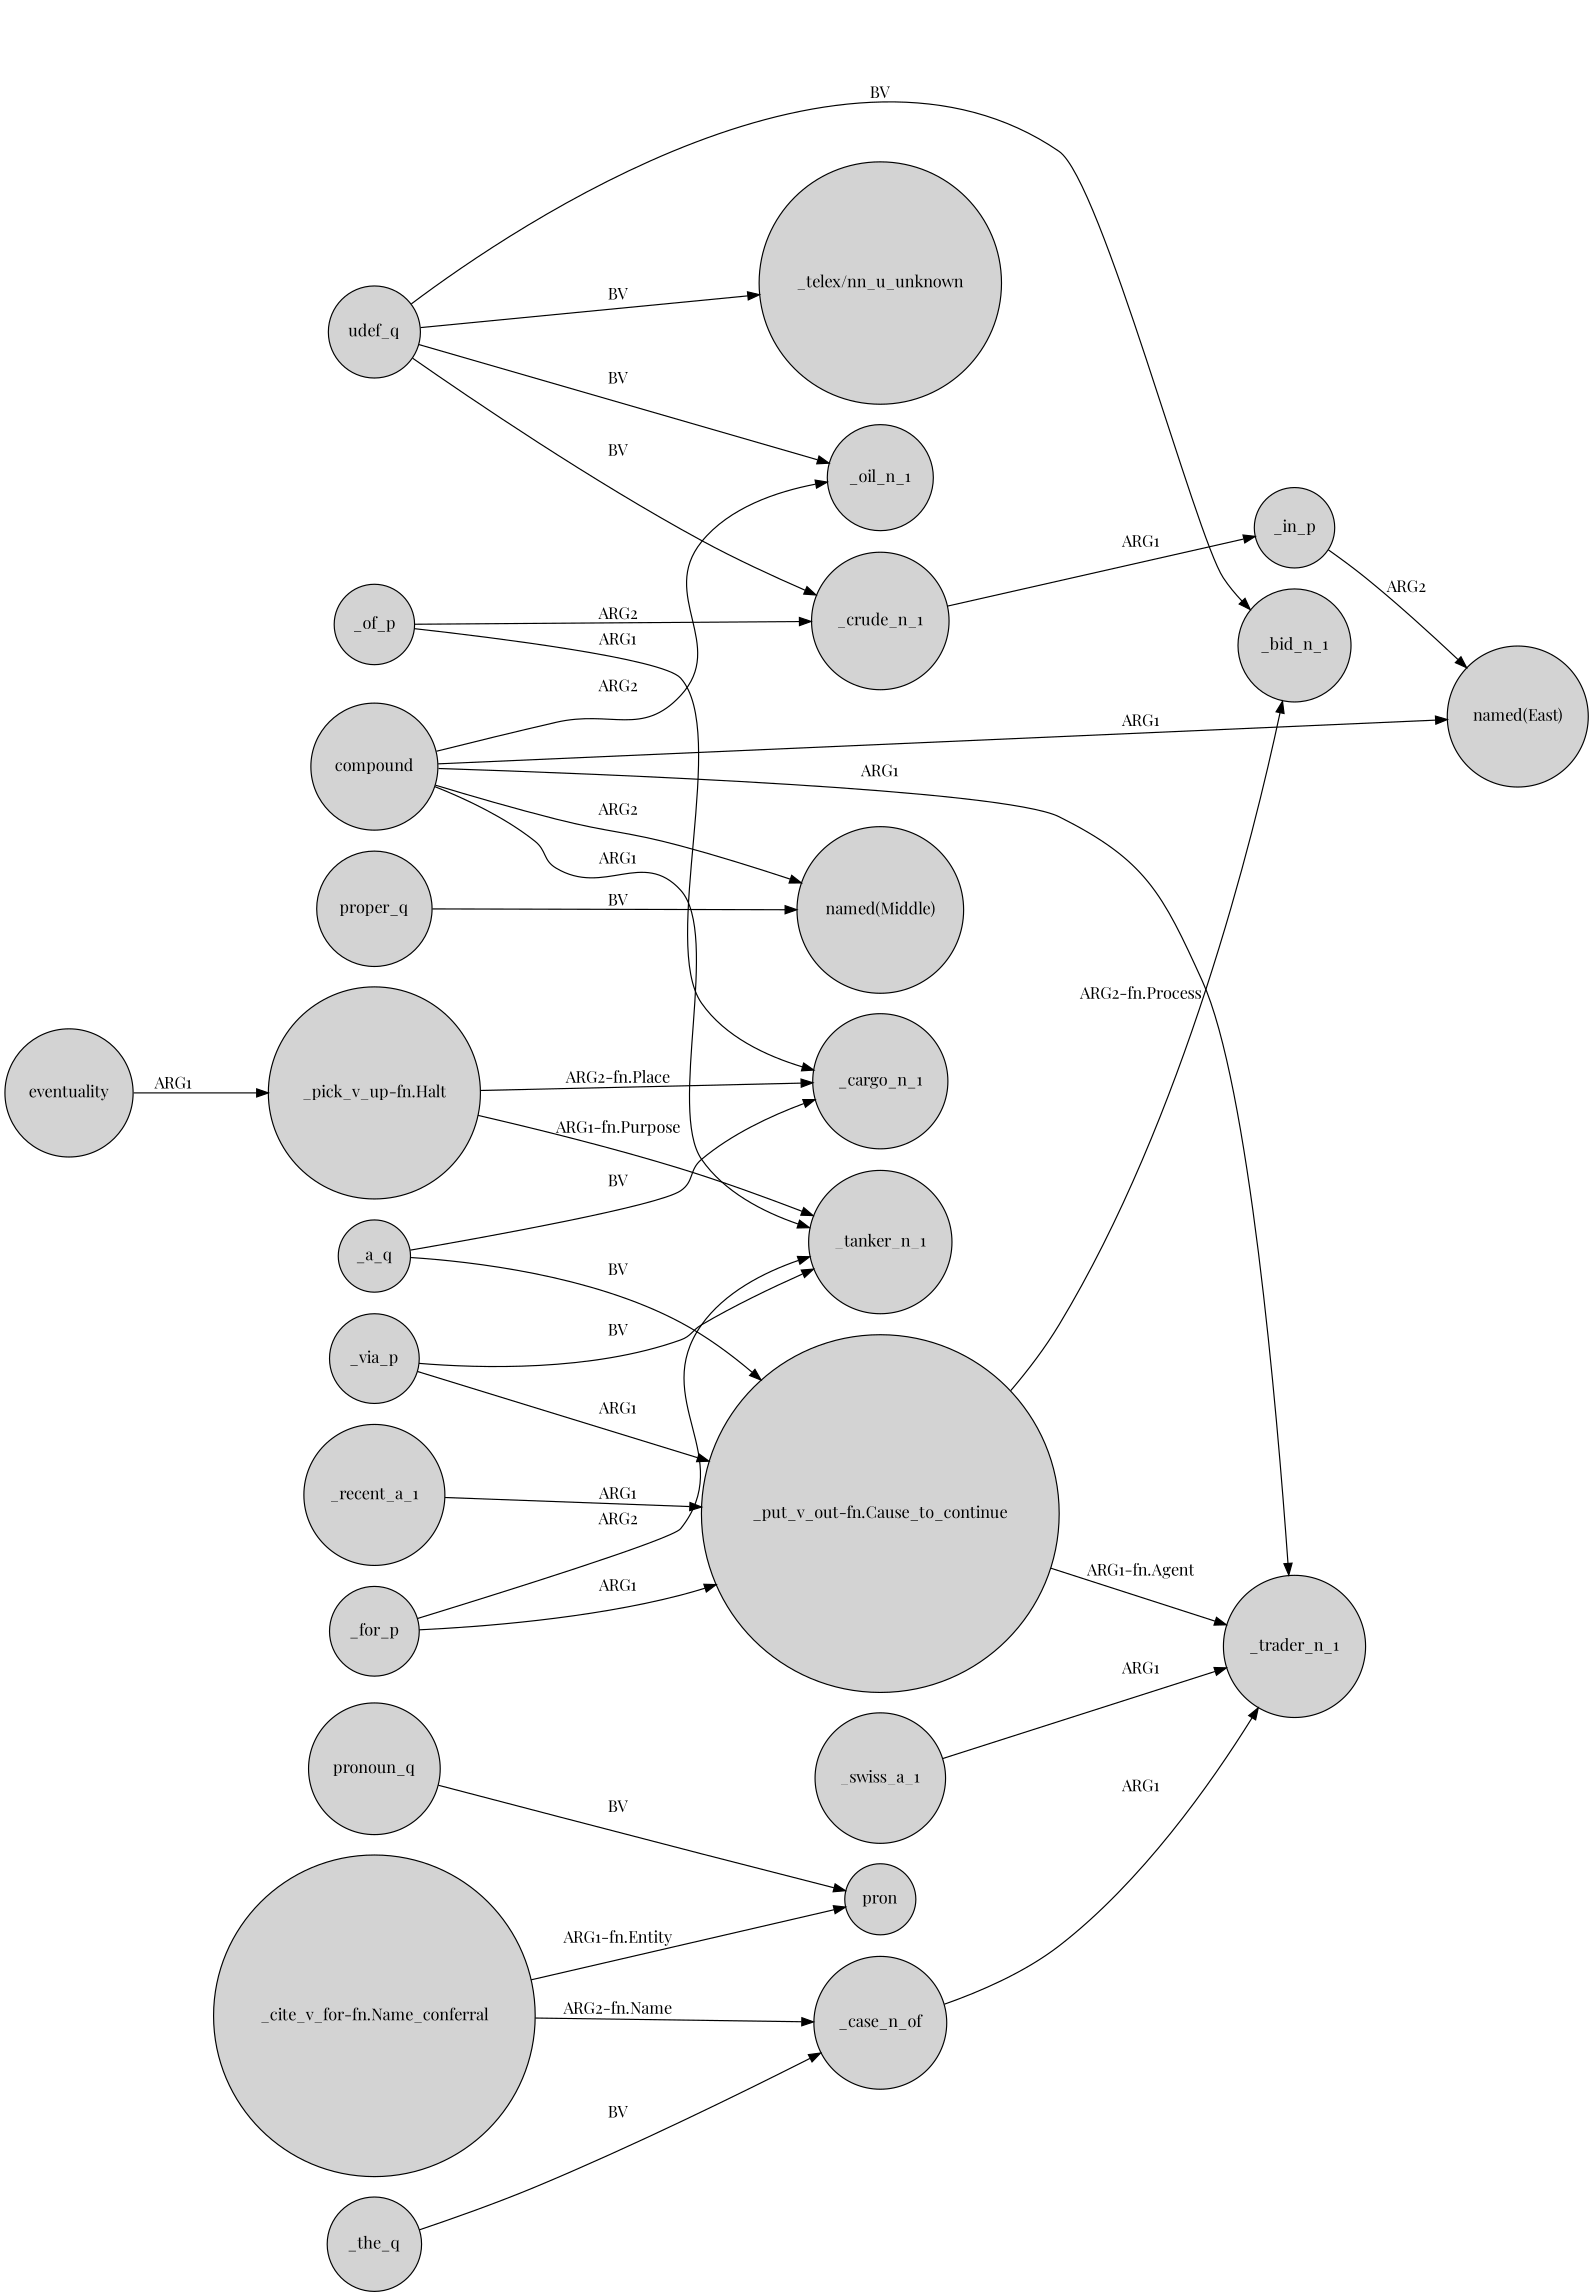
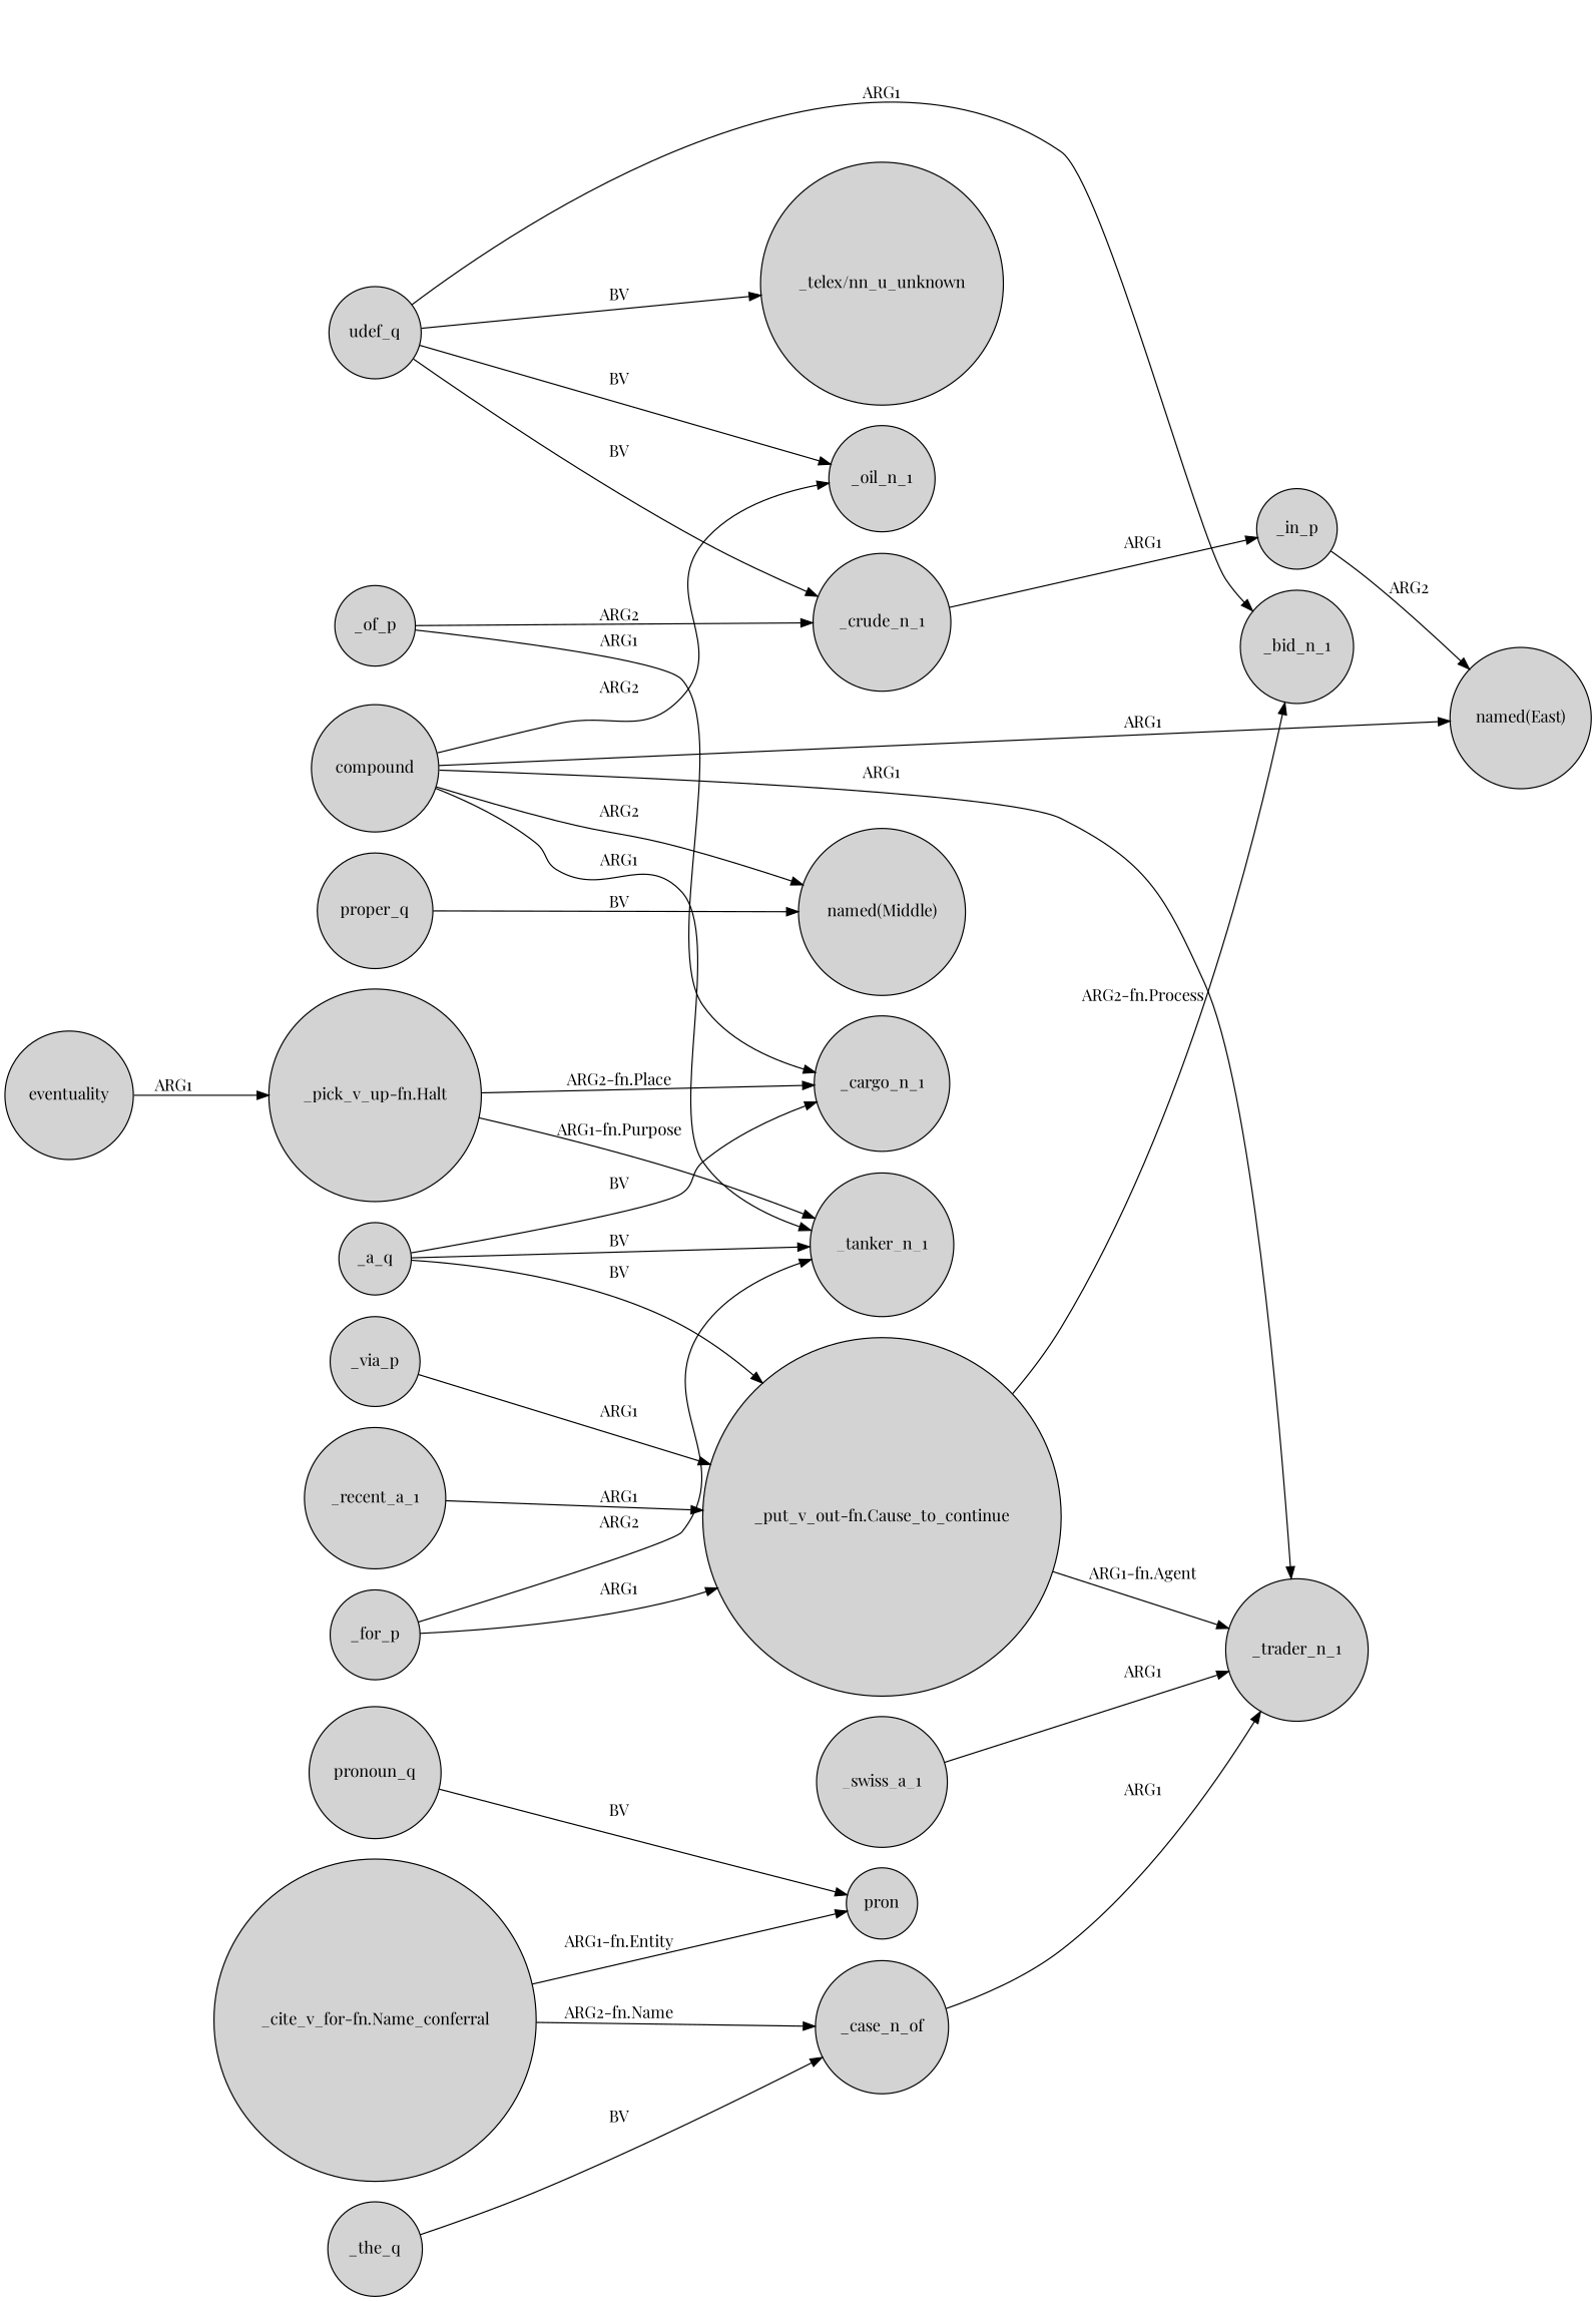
  digraph {
    fontname="Playfair Display"
    rankdir=LR
    node [fontname="Playfair Display" shape=circle style=filled]
    edge [fontname="Playfair Display"]
    "_pick_v_up-fn.Halt"
    _tanker_n_1
    _cargo_n_1
    compound
    _trader_n_1
    _oil_n_1
    "named(East)"
    "named(Middle)"
    udef_q
    _bid_n_1
    _crude_n_1
    "_telex/nn_u_unknown"
    _in_p
    proper_q
    _of_p
    _for_p
    "_put_v_out-fn.Cause_to_continue"
    _the_q
    _case_n_of
    pronoun_q
    pron
    _a_q
    "_cite_v_for-fn.Name_conferral"
    _swiss_a_1
    eventuality
    _via_p
    _recent_a_1
    "_pick_v_up-fn.Halt" -> _tanker_n_1 [label="ARG1-fn.Purpose"]
    "_pick_v_up-fn.Halt" -> _cargo_n_1 [label="ARG2-fn.Place"]
    compound -> _tanker_n_1 [label=ARG1]
    compound -> _trader_n_1 [label=ARG1]
    compound -> _oil_n_1 [label=ARG2]
    compound -> "named(East)" [label=ARG1]
    compound -> "named(Middle)" [label=ARG2]
    udef_q -> _oil_n_1 [label=BV]
-   udef_q -> _bid_n_1 [label=BV]
+   udef_q -> _bid_n_1 [label=ARG1]
    udef_q -> _crude_n_1 [label=BV]
    udef_q -> "_telex/nn_u_unknown" [label=BV]
    _crude_n_1 -> _in_p [label=ARG1]
    _in_p -> "named(East)" [label=ARG2]
    proper_q -> "named(Middle)" [label=BV]
    _of_p -> _cargo_n_1 [label=ARG1]
    _of_p -> _crude_n_1 [label=ARG2]
    _for_p -> _tanker_n_1 [label=ARG2]
    _for_p -> "_put_v_out-fn.Cause_to_continue" [label=ARG1]
    "_put_v_out-fn.Cause_to_continue" -> _trader_n_1 [label="ARG1-fn.Agent"]
    "_put_v_out-fn.Cause_to_continue" -> _bid_n_1 [label="ARG2-fn.Process"]
    _the_q -> _case_n_of [label=BV]
    _case_n_of -> _trader_n_1 [label=ARG1]
    pronoun_q -> pron [label=BV]
-   _via_p -> _tanker_n_1 [label=BV]
+   _a_q -> _tanker_n_1 [label=BV]
    _a_q -> _cargo_n_1 [label=BV]
    _a_q -> "_put_v_out-fn.Cause_to_continue" [label=BV]
    "_cite_v_for-fn.Name_conferral" -> _case_n_of [label="ARG2-fn.Name"]
    "_cite_v_for-fn.Name_conferral" -> pron [label="ARG1-fn.Entity"]
    _swiss_a_1 -> _trader_n_1 [label=ARG1]
    eventuality -> "_pick_v_up-fn.Halt" [label=ARG1]
    _via_p -> "_put_v_out-fn.Cause_to_continue" [label=ARG1]
    _recent_a_1 -> "_put_v_out-fn.Cause_to_continue" [label=ARG1]
  }
